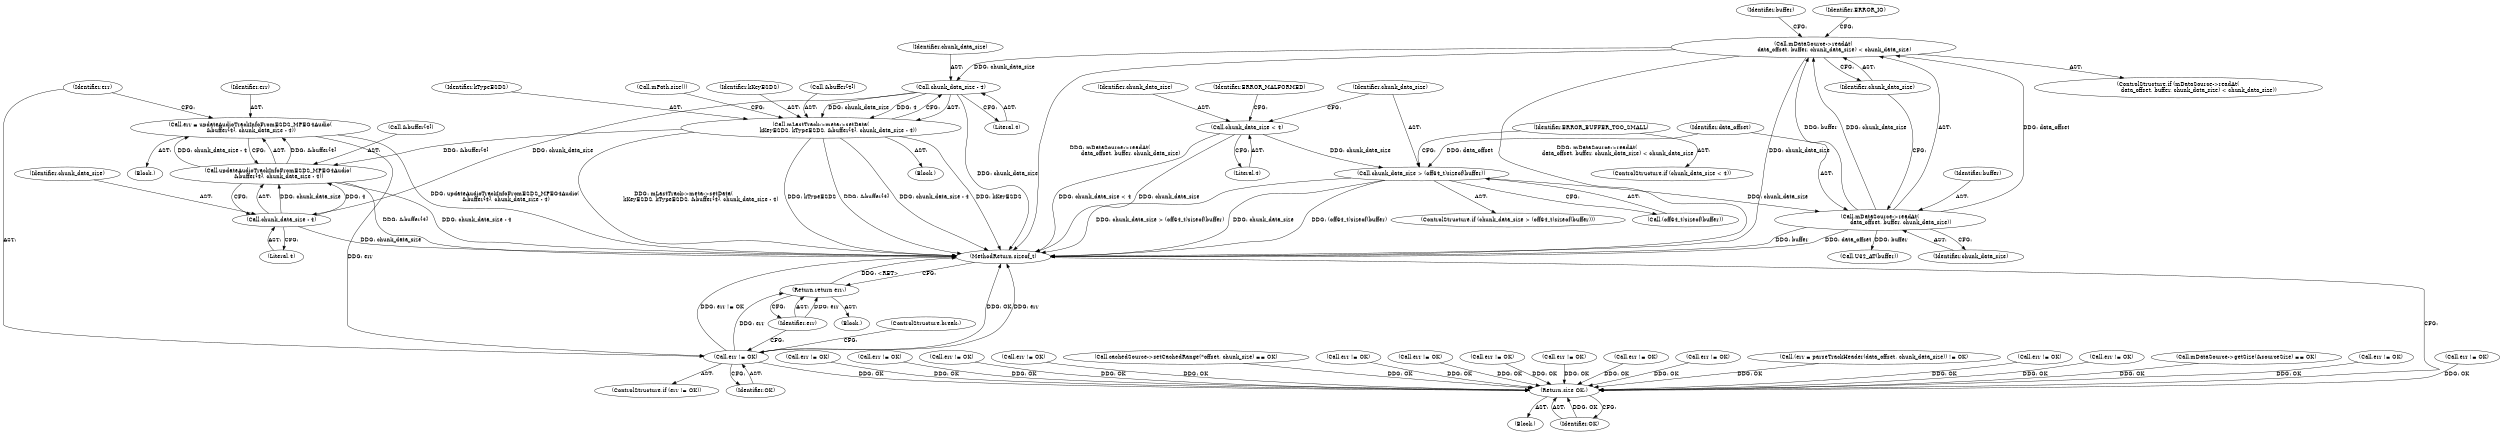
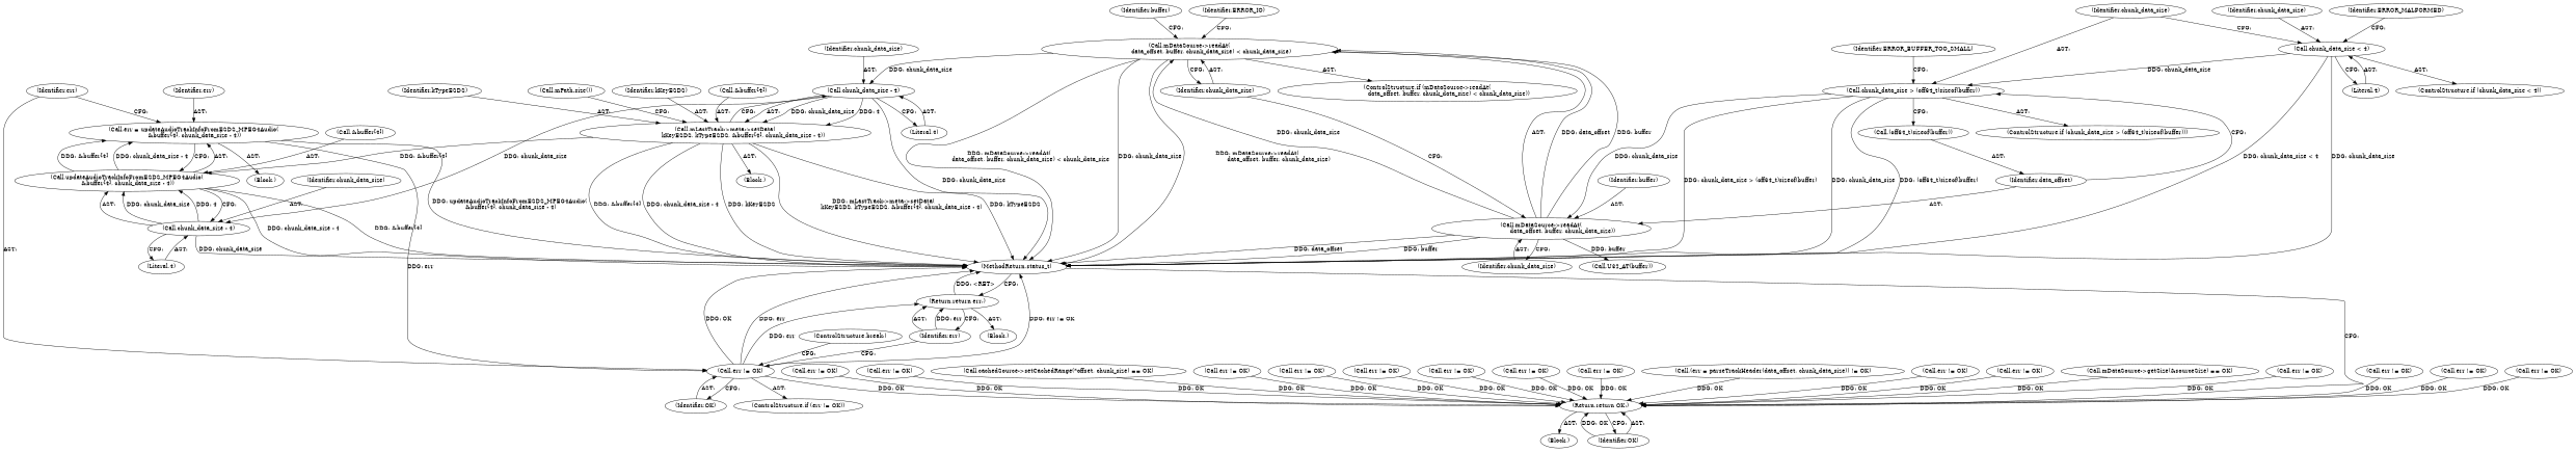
  digraph {
    n1 [label="(Call,err = updateAudioTrackInfoFromESDS_MPEG4Audio(\n &buffer[4], chunk_data_size - 4))"]
    n2 [label="(Call,updateAudioTrackInfoFromESDS_MPEG4Audio(\n &buffer[4], chunk_data_size - 4))"]
    n3 [label="(Call,err != OK)"]
-   n4 [label="(MethodReturn,sizeof_t)"]
+   n4 [label="(MethodReturn,status_t)"]
    n5 [label="(Block,)"]
    n6 [label="(Call,chunk_data_size - 4)"]
    n7 [label="(Return,return err;)"]
-   n8 [label="(Return,size OK;)"]
+   n8 [label="(Return,return OK;)"]
    n9 [label="(ControlStructure,if (err != OK))"]
    n10 [label="(Identifier,OK)"]
    n11 [label="(Literal,4)"]
    n12 [label="(Call,mLastTrack->meta->setData(\n                    kKeyESDS, kTypeESDS, &buffer[4], chunk_data_size - 4))"]
    n13 [label="(Call,chunk_data_size - 4)"]
    n14 [label="(Block,)"]
    n15 [label="(Literal,4)"]
    n16 [label="(Call,mDataSource->readAt(\n                        data_offset, buffer, chunk_data_size) < chunk_data_size)"]
    n17 [label="(Identifier,chunk_data_size)"]
    n18 [label="(ControlStructure,if (mDataSource->readAt(\n                        data_offset, buffer, chunk_data_size) < chunk_data_size))"]
    n19 [label="(Call,mDataSource->readAt(\n                        data_offset, buffer, chunk_data_size))"]
    n20 [label="(Call,U32_AT(buffer))"]
    n21 [label="(Identifier,chunk_data_size)"]
    n22 [label="(Call,chunk_data_size > (off64_t)sizeof(buffer))"]
    n23 [label="(Call,(off64_t)sizeof(buffer))"]
    n24 [label="(ControlStructure,if (chunk_data_size > (off64_t)sizeof(buffer)))"]
    n25 [label="(Call,chunk_data_size < 4)"]
    n26 [label="(Literal,4)"]
    n27 [label="(ControlStructure,if (chunk_data_size < 4))"]
    n28 [label="(Identifier,err)"]
    n29 [label="(Block,)"]
    n30 [label="(Block,)"]
    n31 [label="(Identifier,OK)"]
    n32 [label="(Identifier,buffer)"]
    n33 [label="(Call,err != OK)"]
    n34 [label="(Call,err != OK)"]
    n35 [label="(Call,err != OK)"]
    n36 [label="(Identifier,data_offset)"]
    n37 [label="(Call,err != OK)"]
    n38 [label="(Call,&buffer[4])"]
    n39 [label="(Call,mPath.size())"]
    n40 [label="(Identifier,ERROR_IO)"]
    n41 [label="(Call,err != OK)"]
    n42 [label="(Identifier,chunk_data_size)"]
    n43 [label="(Identifier,err)"]
    n44 [label="(Call,cachedSource->setCachedRange(*offset, chunk_size) == OK)"]
    n45 [label="(Identifier,ERROR_BUFFER_TOO_SMALL)"]
    n46 [label="(Identifier,err)"]
    n47 [label="(Call,err != OK)"]
    n48 [label="(Call,err != OK)"]
    n49 [label="(Identifier,chunk_data_size)"]
    n50 [label="(Call,err != OK)"]
    n51 [label="(Identifier,kKeyESDS)"]
    n52 [label="(ControlStructure,break;)"]
    n53 [label="(Call,err != OK)"]
    n54 [label="(Identifier,ERROR_MALFORMED)"]
    n55 [label="(Call,err != OK)"]
    n56 [label="(Call,err != OK)"]
    n57 [label="(Call,(err = parseTrackHeader(data_offset, chunk_data_size)) != OK)"]
    n58 [label="(Call,err != OK)"]
    n59 [label="(Identifier,buffer)"]
    n60 [label="(Identifier,chunk_data_size)"]
    n61 [label="(Call,&buffer[4])"]
    n62 [label="(Identifier,chunk_data_size)"]
    n63 [label="(Identifier,kTypeESDS)"]
    n64 [label="(Call,err != OK)"]
    n65 [label="(Call,mDataSource->getSize(&sourceSize) == OK)"]
    n66 [label="(Call,err != OK)"]
    n1 -> n2 [label="CFG: "]
    n1 -> n3 [label="DDG: err"]
    n1 -> n4 [label="DDG: updateAudioTrackInfoFromESDS_MPEG4Audio(\n &buffer[4], chunk_data_size - 4)"]
    n1 -> n5 [label="AST: "]
    n2 -> n1 [label="AST: "]
    n2 -> n1 [label="DDG: &buffer[4]"]
    n2 -> n1 [label="DDG: chunk_data_size - 4"]
    n2 -> n4 [label="DDG: &buffer[4]"]
    n2 -> n4 [label="DDG: chunk_data_size - 4"]
    n2 -> n6 [label="CFG: "]
    n3 -> n4 [label="DDG: OK"]
    n3 -> n4 [label="DDG: err"]
    n3 -> n4 [label="DDG: err != OK"]
    n3 -> n7 [label="DDG: err"]
    n3 -> n8 [label="DDG: OK"]
    n3 -> n9 [label="AST: "]
    n3 -> n10 [label="CFG: "]
    n4 -> n7 [label="CFG: "]
    n4 -> n8 [label="CFG: "]
    n6 -> n2 [label="AST: "]
    n6 -> n2 [label="DDG: chunk_data_size"]
    n6 -> n2 [label="DDG: 4"]
    n6 -> n4 [label="DDG: chunk_data_size"]
    n6 -> n11 [label="CFG: "]
    n7 -> n4 [label="DDG: <RET>"]
    n7 -> n28 [label="CFG: "]
    n7 -> n29 [label="AST: "]
    n8 -> n30 [label="AST: "]
    n8 -> n31 [label="CFG: "]
    n10 -> n3 [label="AST: "]
    n11 -> n6 [label="AST: "]
    n12 -> n2 [label="DDG: &buffer[4]"]
    n12 -> n4 [label="DDG: chunk_data_size - 4"]
    n12 -> n4 [label="DDG: kKeyESDS"]
    n12 -> n4 [label="DDG: mLastTrack->meta->setData(\n                    kKeyESDS, kTypeESDS, &buffer[4], chunk_data_size - 4)"]
    n12 -> n4 [label="DDG: kTypeESDS"]
    n12 -> n4 [label="DDG: &buffer[4]"]
    n12 -> n13 [label="CFG: "]
    n12 -> n14 [label="AST: "]
    n13 -> n4 [label="DDG: chunk_data_size"]
    n13 -> n6 [label="DDG: chunk_data_size"]
    n13 -> n12 [label="AST: "]
    n13 -> n12 [label="DDG: chunk_data_size"]
    n13 -> n12 [label="DDG: 4"]
    n13 -> n15 [label="CFG: "]
    n15 -> n13 [label="AST: "]
    n16 -> n4 [label="DDG: mDataSource->readAt(\n                        data_offset, buffer, chunk_data_size) < chunk_data_size"]
    n16 -> n4 [label="DDG: chunk_data_size"]
    n16 -> n4 [label="DDG: mDataSource->readAt(\n                        data_offset, buffer, chunk_data_size)"]
    n16 -> n13 [label="DDG: chunk_data_size"]
    n16 -> n17 [label="CFG: "]
    n16 -> n18 [label="AST: "]
    n17 -> n16 [label="AST: "]
    n17 -> n19 [label="CFG: "]
    n19 -> n4 [label="DDG: data_offset"]
    n19 -> n4 [label="DDG: buffer"]
    n19 -> n16 [label="AST: "]
    n19 -> n16 [label="DDG: data_offset"]
    n19 -> n16 [label="DDG: buffer"]
    n19 -> n16 [label="DDG: chunk_data_size"]
    n19 -> n20 [label="DDG: buffer"]
    n19 -> n21 [label="CFG: "]
    n21 -> n19 [label="AST: "]
    n22 -> n4 [label="DDG: (off64_t)sizeof(buffer)"]
    n22 -> n4 [label="DDG: chunk_data_size > (off64_t)sizeof(buffer)"]
    n22 -> n4 [label="DDG: chunk_data_size"]
    n22 -> n19 [label="DDG: chunk_data_size"]
    n22 -> n23 [label="CFG: "]
    n22 -> n24 [label="AST: "]
-   n23 -> n22 [label="AST: "]
+   n23 -> n36 [label="AST: "]
    n25 -> n4 [label="DDG: chunk_data_size < 4"]
    n25 -> n4 [label="DDG: chunk_data_size"]
    n25 -> n22 [label="DDG: chunk_data_size"]
    n25 -> n26 [label="CFG: "]
-   n45 -> n27 [label="AST: "]
+   n25 -> n27 [label="AST: "]
    n26 -> n25 [label="AST: "]
    n28 -> n3 [label="CFG: "]
    n28 -> n7 [label="AST: "]
    n28 -> n7 [label="DDG: err"]
    n31 -> n8 [label="AST: "]
    n31 -> n8 [label="DDG: OK"]
    n32 -> n16 [label="CFG: "]
    n33 -> n8 [label="DDG: OK"]
    n34 -> n8 [label="DDG: OK"]
    n35 -> n8 [label="DDG: OK"]
    n36 -> n19 [label="AST: "]
-   n36 -> n22 [label="DDG: data_offset"]
+   n36 -> n22 [label="CFG: "]
    n37 -> n8 [label="DDG: OK"]
    n38 -> n2 [label="AST: "]
    n39 -> n12 [label="CFG: "]
    n40 -> n16 [label="CFG: "]
    n41 -> n8 [label="DDG: OK"]
    n42 -> n25 [label="AST: "]
    n43 -> n1 [label="AST: "]
    n44 -> n8 [label="DDG: OK"]
    n45 -> n22 [label="CFG: "]
    n46 -> n1 [label="CFG: "]
    n46 -> n3 [label="AST: "]
    n47 -> n8 [label="DDG: OK"]
    n48 -> n8 [label="DDG: OK"]
    n49 -> n22 [label="AST: "]
    n49 -> n25 [label="CFG: "]
    n50 -> n8 [label="DDG: OK"]
    n51 -> n12 [label="AST: "]
    n52 -> n3 [label="CFG: "]
    n53 -> n8 [label="DDG: OK"]
    n54 -> n25 [label="CFG: "]
    n55 -> n8 [label="DDG: OK"]
    n56 -> n8 [label="DDG: OK"]
    n57 -> n8 [label="DDG: OK"]
    n58 -> n8 [label="DDG: OK"]
    n59 -> n19 [label="AST: "]
    n60 -> n6 [label="AST: "]
    n61 -> n12 [label="AST: "]
    n62 -> n13 [label="AST: "]
    n63 -> n12 [label="AST: "]
    n64 -> n8 [label="DDG: OK"]
    n65 -> n8 [label="DDG: OK"]
    n66 -> n8 [label="DDG: OK"]
  }
